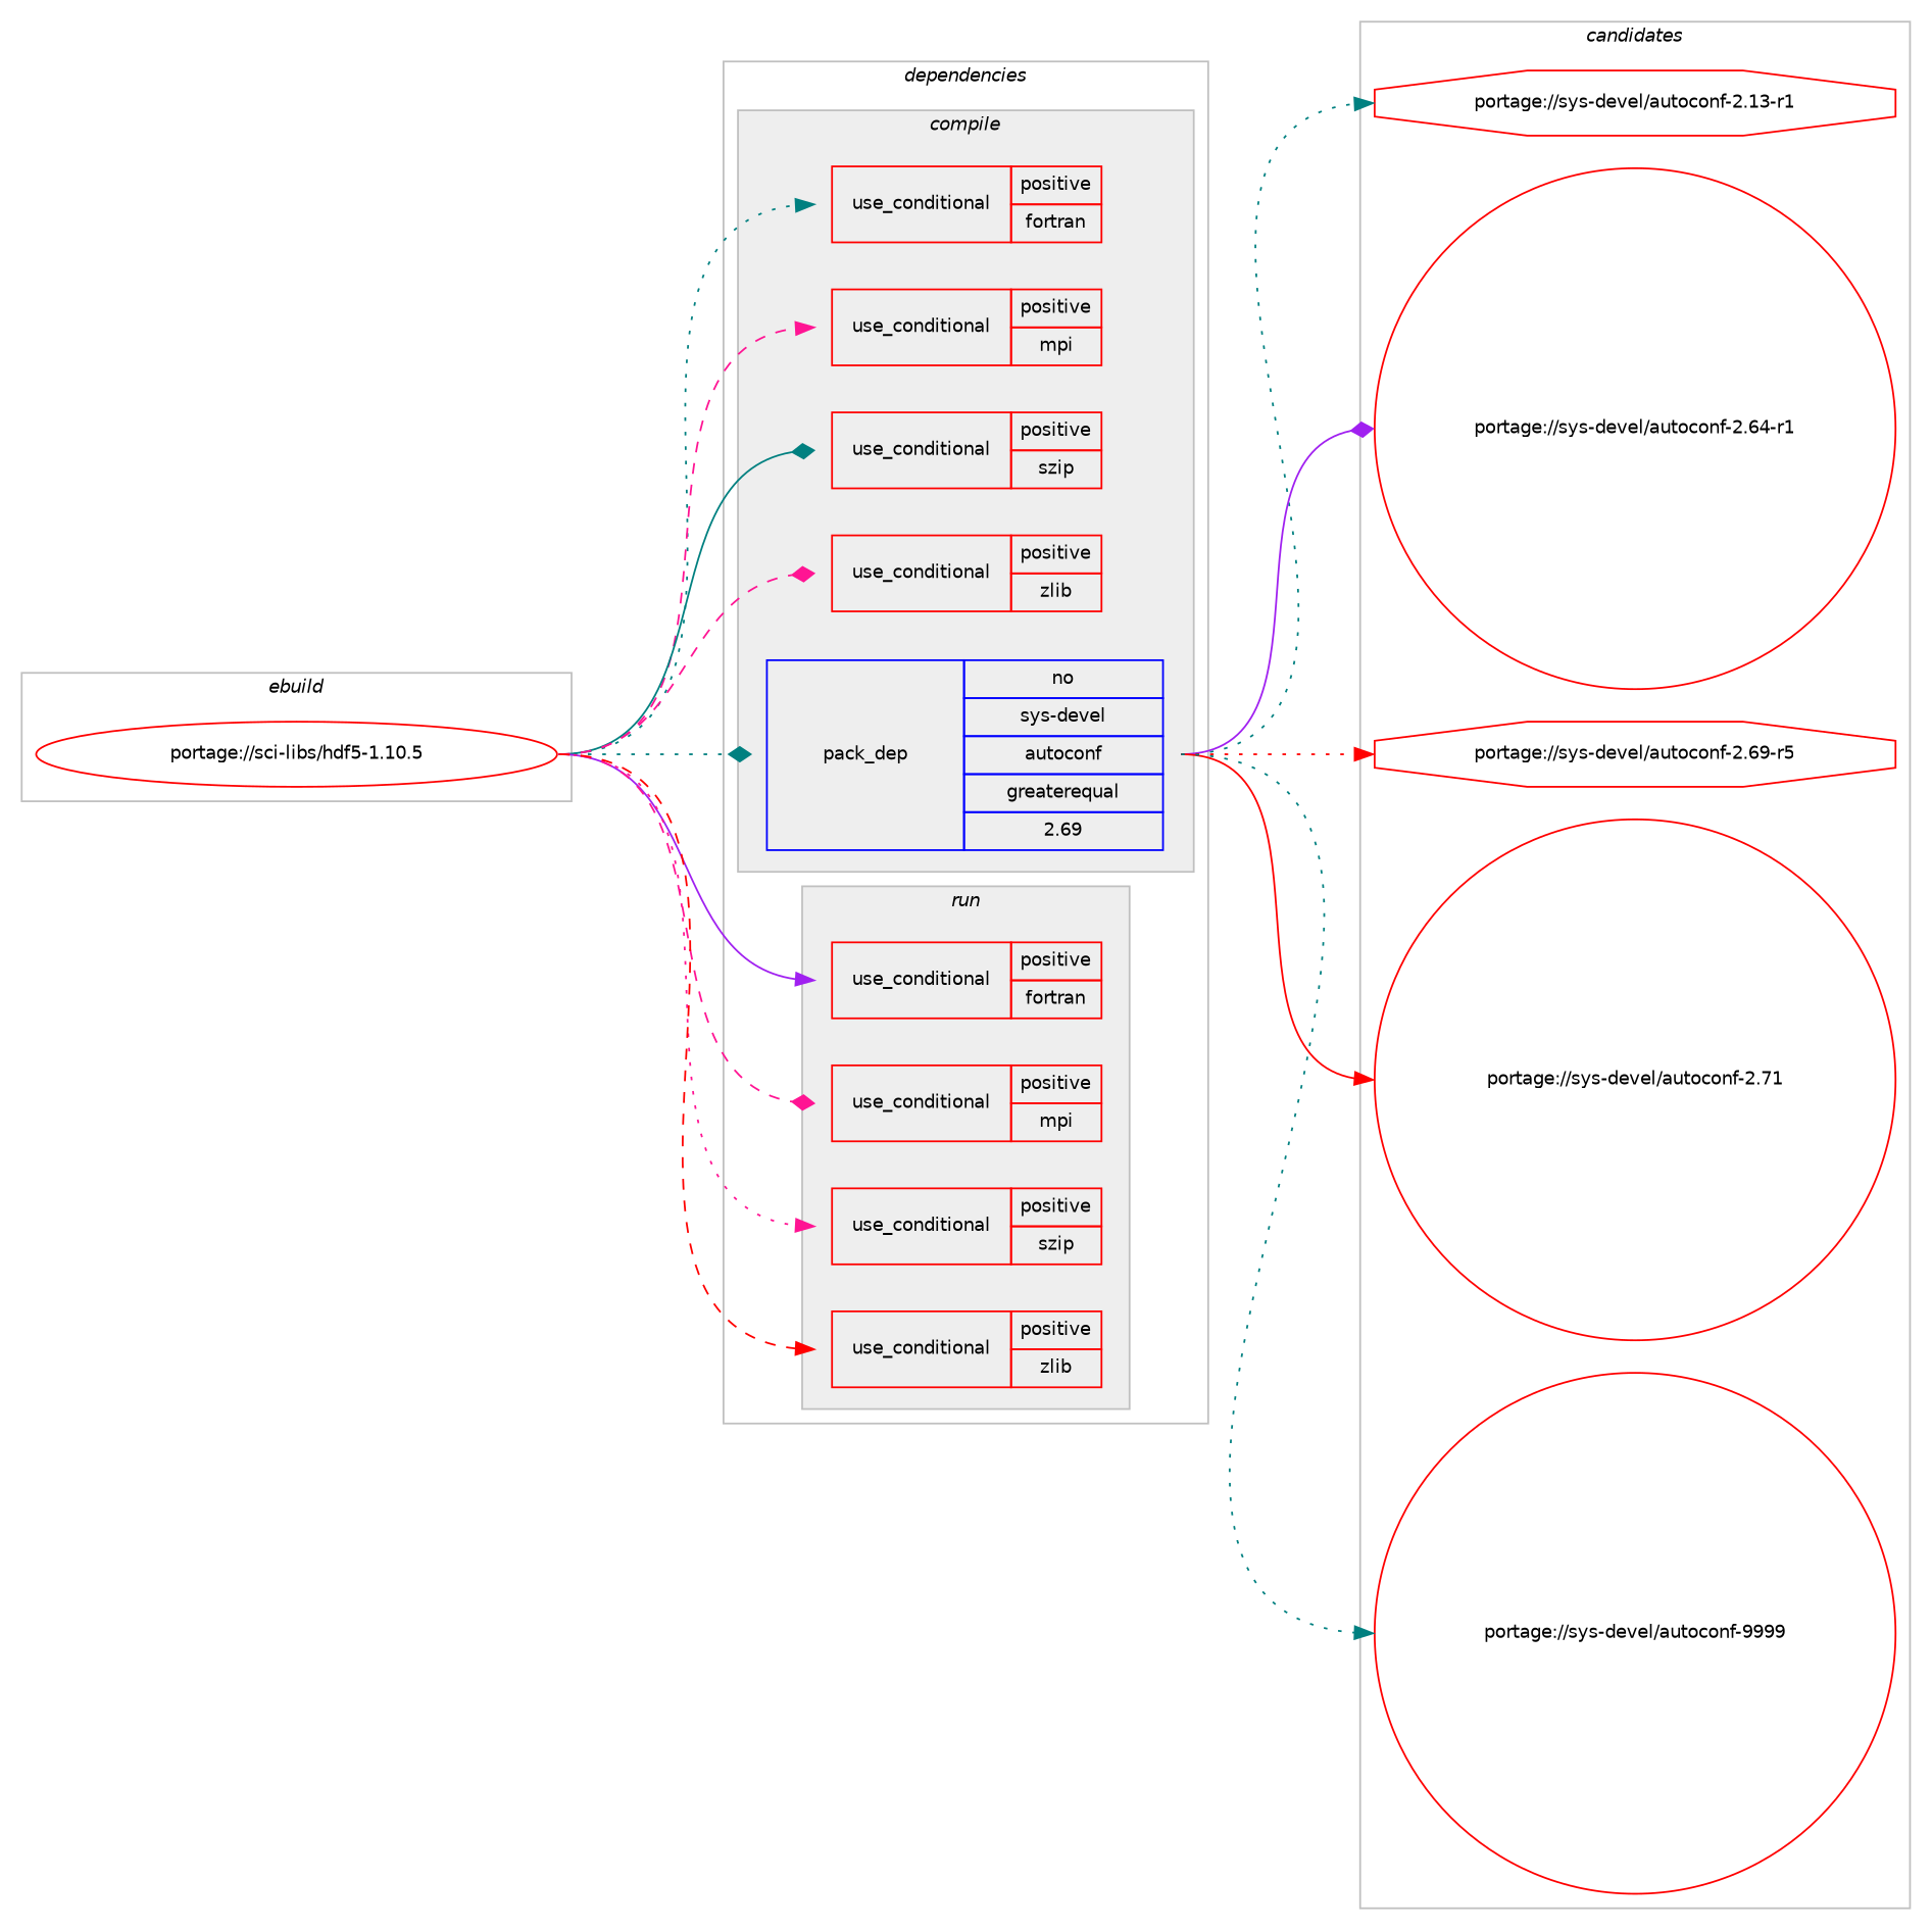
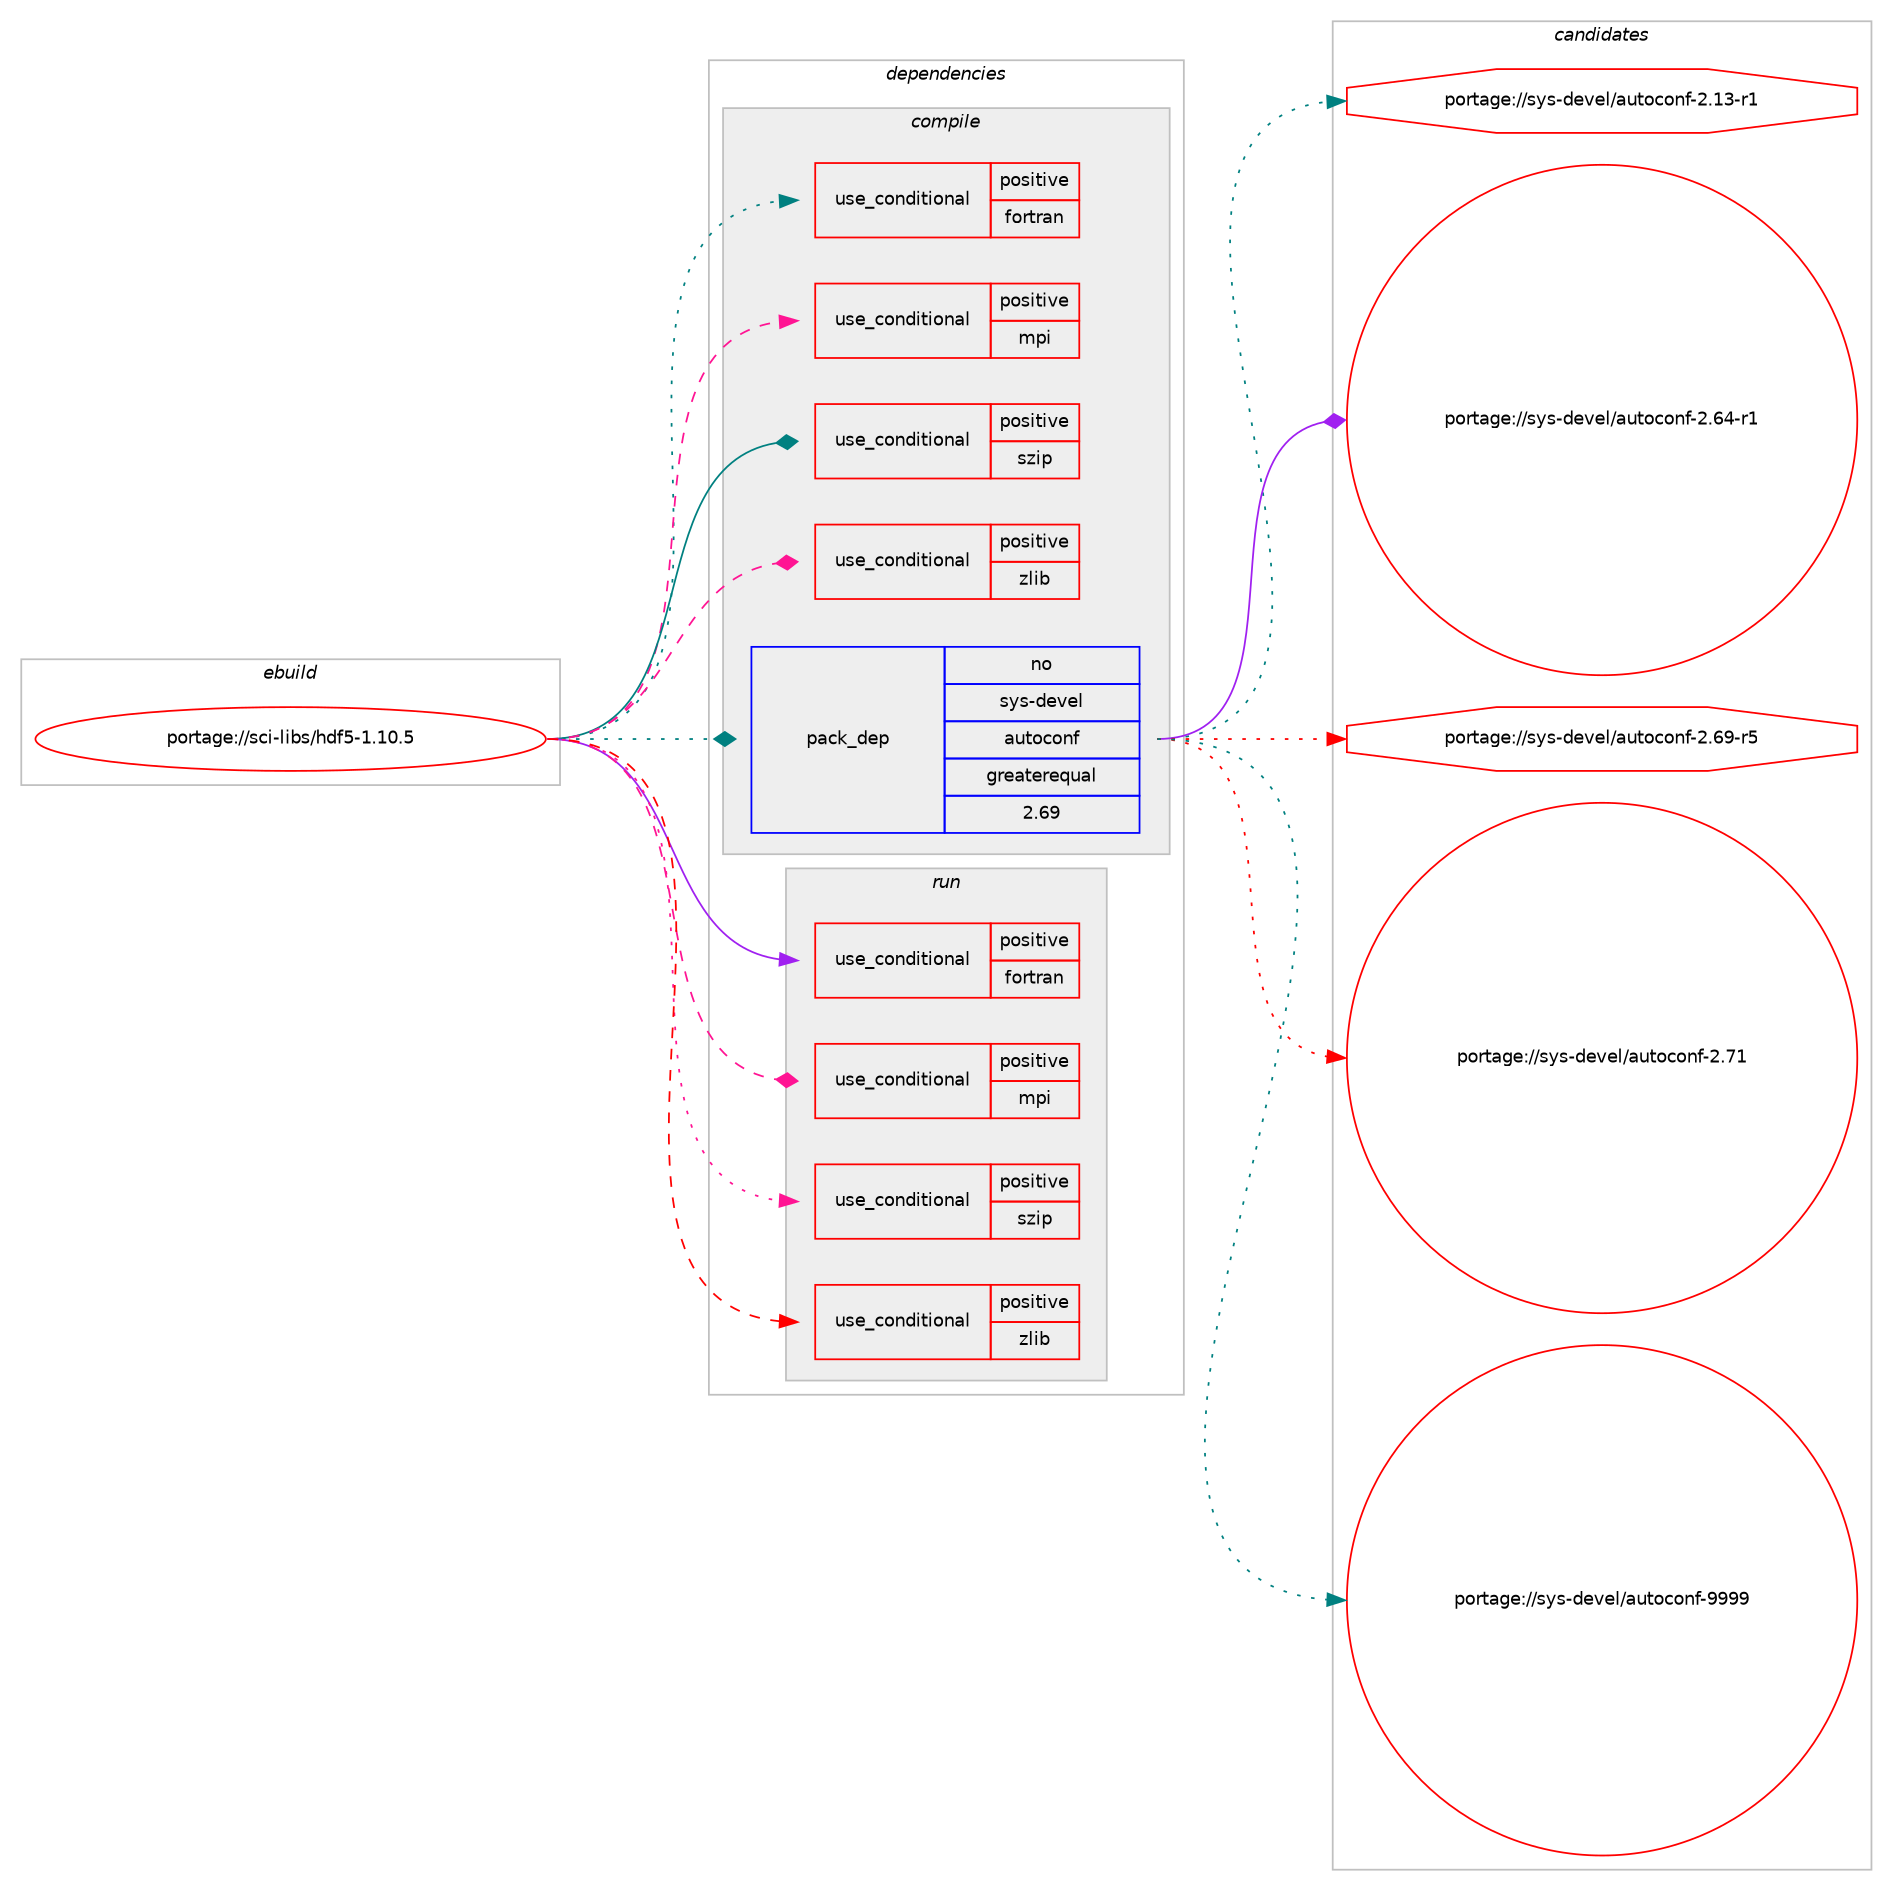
  digraph {
    compound=true
    concentrate=true
    fontname=Helvetica
    fontsize=10
    newrank=true
    rankdir=LR
    ranksep=1.5
    node [color=red fontname=Helvetica fontsize=10 shape=none]
    edge [arrowhead=normal color=teal headport=w style=dotted tailport=e weight=20]
    n1 [label="portage://sci-libs/hdf5-1.10.5" shape=ellipse width=4]
    n2 [label=<<TABLE BORDER="0" CELLBORDER="1" CELLSPACING="0" CELLPADDING="4"><TR><TD ROWSPAN="3" CELLPADDING="10">use_conditional</TD></TR><TR><TD>positive</TD></TR><TR><TD>fortran</TD></TR></TABLE>>]
    n3 [label=<<TABLE BORDER="0" CELLBORDER="1" CELLSPACING="0" CELLPADDING="4"><TR><TD ROWSPAN="3" CELLPADDING="10">use_conditional</TD></TR><TR><TD>positive</TD></TR><TR><TD>mpi</TD></TR></TABLE>>]
    n4 [label=<<TABLE BORDER="0" CELLBORDER="1" CELLSPACING="0" CELLPADDING="4"><TR><TD ROWSPAN="3" CELLPADDING="10">use_conditional</TD></TR><TR><TD>positive</TD></TR><TR><TD>szip</TD></TR></TABLE>>]
    n5 [label=<<TABLE BORDER="0" CELLBORDER="1" CELLSPACING="0" CELLPADDING="4"><TR><TD ROWSPAN="3" CELLPADDING="10">use_conditional</TD></TR><TR><TD>positive</TD></TR><TR><TD>zlib</TD></TR></TABLE>>]
    n6 [color=blue label=<<TABLE BORDER="0" CELLBORDER="1" CELLSPACING="0" CELLPADDING="4" WIDTH="220"><TR><TD ROWSPAN="6" CELLPADDING="30">pack_dep</TD></TR><TR><TD WIDTH="110">no</TD></TR><TR><TD>sys-devel</TD></TR><TR><TD>autoconf</TD></TR><TR><TD>greaterequal</TD></TR><TR><TD>2.69</TD></TR></TABLE>>]
    n7 [label=<<TABLE BORDER="0" CELLBORDER="1" CELLSPACING="0" CELLPADDING="4"><TR><TD ROWSPAN="3" CELLPADDING="10">use_conditional</TD></TR><TR><TD>positive</TD></TR><TR><TD>fortran</TD></TR></TABLE>>]
    n8 [label=<<TABLE BORDER="0" CELLBORDER="1" CELLSPACING="0" CELLPADDING="4"><TR><TD ROWSPAN="3" CELLPADDING="10">use_conditional</TD></TR><TR><TD>positive</TD></TR><TR><TD>mpi</TD></TR></TABLE>>]
    n9 [label=<<TABLE BORDER="0" CELLBORDER="1" CELLSPACING="0" CELLPADDING="4"><TR><TD ROWSPAN="3" CELLPADDING="10">use_conditional</TD></TR><TR><TD>positive</TD></TR><TR><TD>szip</TD></TR></TABLE>>]
    n10 [label=<<TABLE BORDER="0" CELLBORDER="1" CELLSPACING="0" CELLPADDING="4"><TR><TD ROWSPAN="3" CELLPADDING="10">use_conditional</TD></TR><TR><TD>positive</TD></TR><TR><TD>zlib</TD></TR></TABLE>>]
    n11 [label="portage://sys-devel/autoconf-2.13-r1" shape=octagon width=4]
    n12 [label="portage://sys-devel/autoconf-2.64-r1" shape=circle width=4]
    n13 [label="portage://sys-devel/autoconf-2.69-r5" shape=octagon width=4]
    n14 [label="portage://sys-devel/autoconf-2.71" shape=circle width=4]
    n15 [label="portage://sys-devel/autoconf-9999" shape=circle width=4]
    subgraph cluster_1 {
      color=gray
      label=<<i>ebuild</i>>
      rank=same
      n1
    }
    subgraph cluster_2 {
      color=gray
      label=<<i>dependencies</i>>
      subgraph cluster_3 {
        color=gray
        fillcolor="#eeeeee"
        label=<<i>compile</i>>
        style=filled
        subgraph sub_4 {
          color=gray
          fillcolor="#eeeeee"
          label=<<i>compile</i>>
          style=filled
          n2
        }
        subgraph sub_5 {
          color=gray
          fillcolor="#eeeeee"
          label=<<i>compile</i>>
          style=filled
          n3
        }
        subgraph sub_6 {
          color=gray
          fillcolor="#eeeeee"
          label=<<i>compile</i>>
          style=filled
          n4
        }
        subgraph sub_7 {
          color=gray
          fillcolor="#eeeeee"
          label=<<i>compile</i>>
          style=filled
          n5
        }
        subgraph sub_8 {
          color=gray
          fillcolor="#eeeeee"
          label=<<i>compile</i>>
          style=filled
          n6
        }
      }
      subgraph cluster_9 {
        color=gray
        fillcolor="#eeeeee"
        label=<<i>compile and run</i>>
        style=filled
      }
      subgraph cluster_10 {
        color=gray
        fillcolor="#eeeeee"
        label=<<i>run</i>>
        style=filled
        subgraph sub_11 {
          color=gray
          fillcolor="#eeeeee"
          label=<<i>run</i>>
          style=filled
          n7
        }
        subgraph sub_12 {
          color=gray
          fillcolor="#eeeeee"
          label=<<i>run</i>>
          style=filled
          n8
        }
        subgraph sub_13 {
          color=gray
          fillcolor="#eeeeee"
          label=<<i>run</i>>
          style=filled
          n9
        }
        subgraph sub_14 {
          color=gray
          fillcolor="#eeeeee"
          label=<<i>run</i>>
          style=filled
          n10
        }
      }
    }
    subgraph cluster_15 {
      color=gray
      label=<<i>candidates</i>>
      rank=same
      subgraph sub_16 {
        color=black
        label=<<i>candidates</i>>
        nodesep=1
        rank=same
        n11
        n12
        n13
        n14
        n15
      }
    }
    n1 -> n2
    n1 -> n3 [color=deeppink style=dashed]
    n1 -> n4 [arrowhead=diamond style=solid]
    n1 -> n5 [arrowhead=diamond color=deeppink style=dashed]
    n1 -> n6 [arrowhead=diamond]
    n1 -> n7 [color=purple style=solid]
    n1 -> n8 [arrowhead=diamond color=deeppink style=dashed]
    n1 -> n9 [color=deeppink]
    n1 -> n10 [color=red style=dashed]
    n6 -> n11 [weight=100]
    n6 -> n12 [arrowhead=diamond color=purple style=solid weight=100]
    n6 -> n13 [color=red weight=100]
-   n6 -> n14 [color=red style=solid weight=100]
+   n6 -> n14 [color=red weight=100]
    n6 -> n15 [weight=100]
  }
